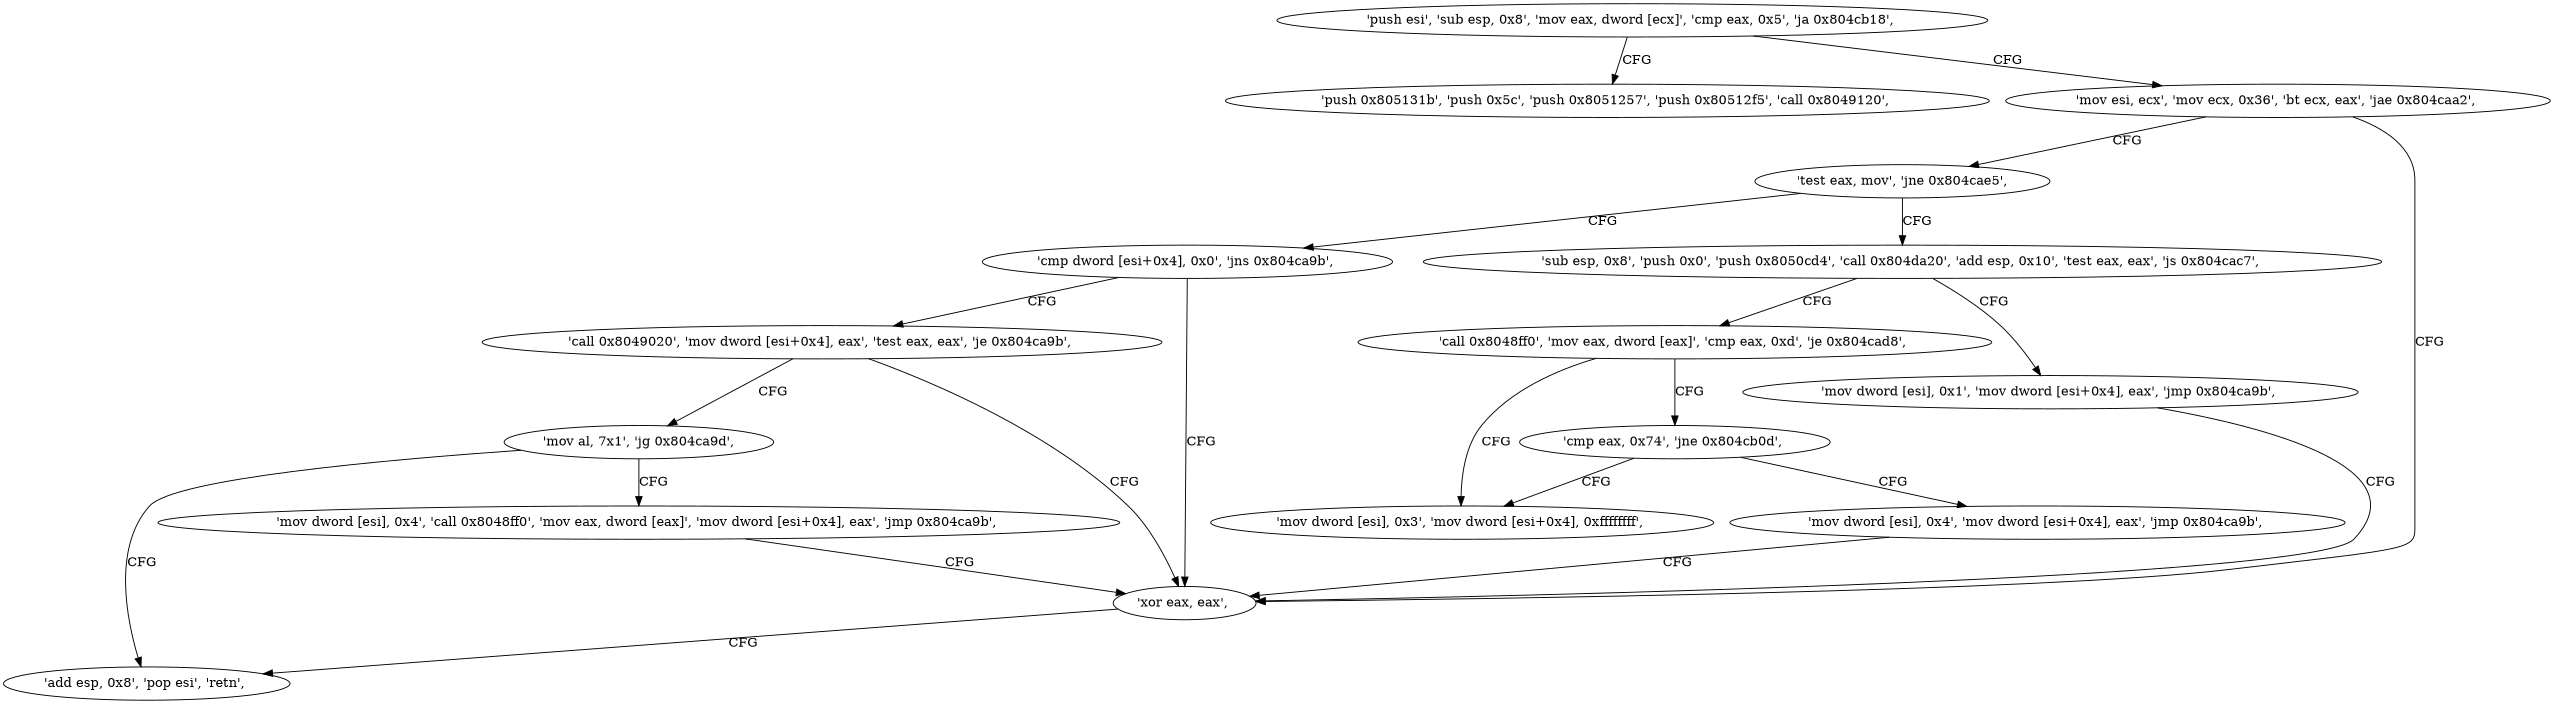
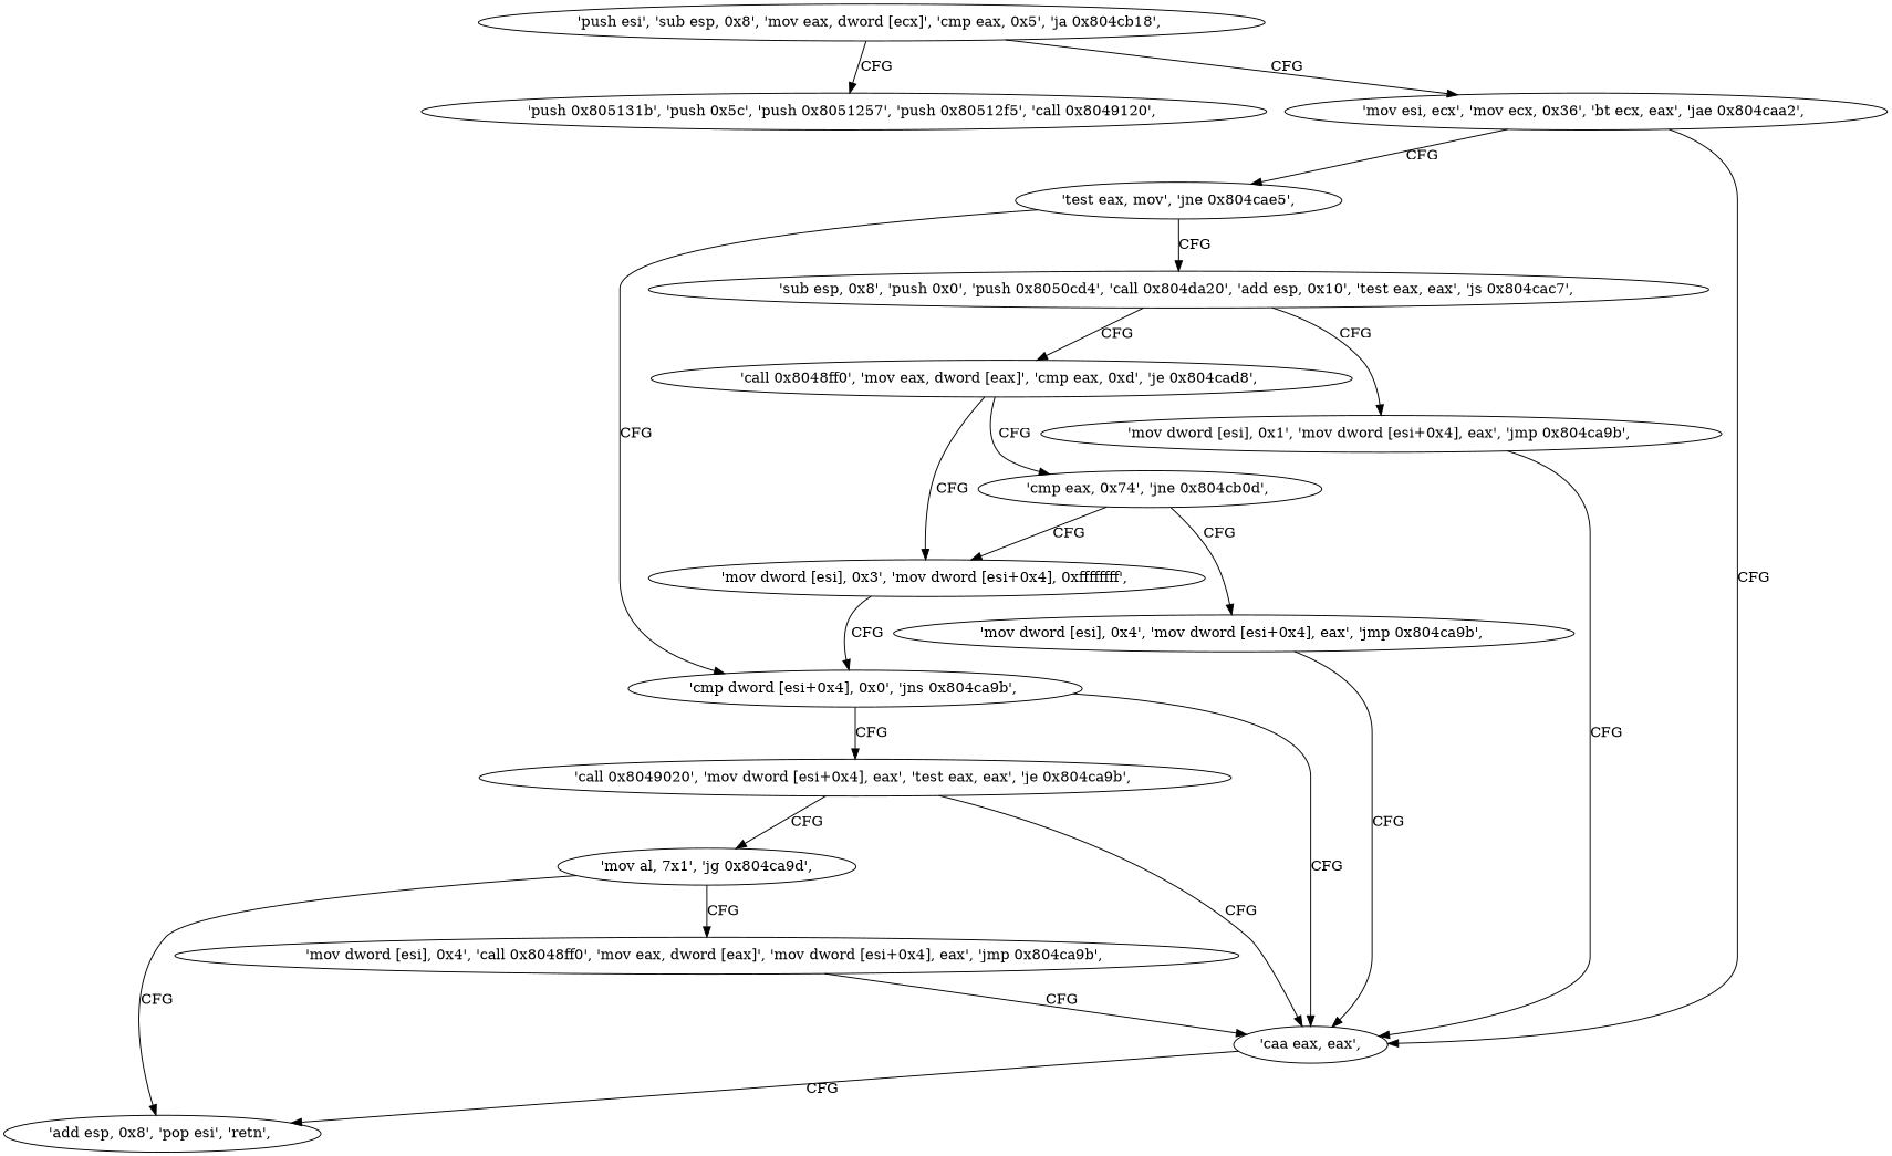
  digraph {
    n1 [label="'push esi', 'sub esp, 0x8', 'mov eax, dword [ecx]', 'cmp eax, 0x5', 'ja 0x804cb18', "]
    n2 [label="'push 0x805131b', 'push 0x5c', 'push 0x8051257', 'push 0x80512f5', 'call 0x8049120', "]
    n3 [label="'mov esi, ecx', 'mov ecx, 0x36', 'bt ecx, eax', 'jae 0x804caa2', "]
    n4 [label="'test eax, mov', 'jne 0x804cae5',"]
-   n5 [label="'xor eax, eax', "]
+   n5 [label="'caa eax, eax',"]
    n6 [label="'cmp dword [esi+0x4], 0x0', 'jns 0x804ca9b', "]
    n7 [label="'sub esp, 0x8', 'push 0x0', 'push 0x8050cd4', 'call 0x804da20', 'add esp, 0x10', 'test eax, eax', 'js 0x804cac7', "]
    n8 [label="'add esp, 0x8', 'pop esi', 'retn', "]
    n9 [label="'call 0x8049020', 'mov dword [esi+0x4], eax', 'test eax, eax', 'je 0x804ca9b', "]
    n10 [label="'call 0x8048ff0', 'mov eax, dword [eax]', 'cmp eax, 0xd', 'je 0x804cad8', "]
    n11 [label="'mov dword [esi], 0x1', 'mov dword [esi+0x4], eax', 'jmp 0x804ca9b', "]
    n12 [label="'mov al, 7x1', 'jg 0x804ca9d',"]
    n13 [label="'mov dword [esi], 0x3', 'mov dword [esi+0x4], 0xffffffff', "]
    n14 [label="'cmp eax, 0x74', 'jne 0x804cb0d', "]
    n15 [label="'mov dword [esi], 0x4', 'call 0x8048ff0', 'mov eax, dword [eax]', 'mov dword [esi+0x4], eax', 'jmp 0x804ca9b', "]
    n16 [label="'mov dword [esi], 0x4', 'mov dword [esi+0x4], eax', 'jmp 0x804ca9b', "]
    n1 -> n2 [label=CFG]
    n1 -> n3 [label=CFG]
    n3 -> n4 [label=CFG]
    n3 -> n5 [label=CFG]
    n4 -> n6 [label=CFG]
    n4 -> n7 [label=CFG]
    n5 -> n8 [label=CFG]
    n6 -> n5 [label=CFG]
    n6 -> n9 [label=CFG]
    n7 -> n10 [label=CFG]
    n7 -> n11 [label=CFG]
    n9 -> n5 [label=CFG]
    n9 -> n12 [label=CFG]
    n10 -> n13 [label=CFG]
    n10 -> n14 [label=CFG]
    n11 -> n5 [label=CFG]
    n12 -> n8 [label=CFG]
    n12 -> n15 [label=CFG]
+   n13 -> n6 [label=CFG]
    n14 -> n13 [label=CFG]
    n14 -> n16 [label=CFG]
    n15 -> n5 [label=CFG]
    n16 -> n5 [label=CFG]
  }
